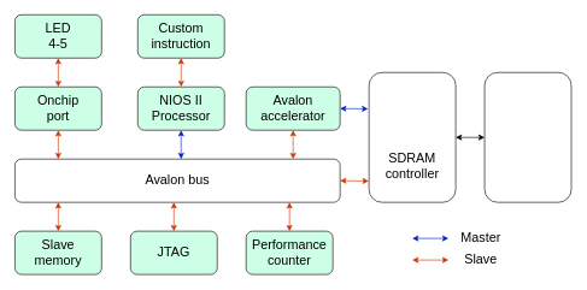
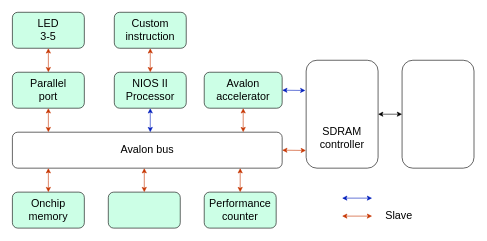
  <mxCell id="0" />
  <mxCell id="1" parent="0" />
  <mxCell id="2" value="" style="rounded=1;whiteSpace=wrap;html=1;" parent="1" vertex="1"><mxGeometry x="20" y="220" width="450" height="60" as="geometry" /></mxCell>
  <mxCell id="3" value="&lt;font style=&quot;font-size: 18px;&quot;&gt;Avalon bus&lt;/font&gt;" style="text;html=1;strokeColor=none;fillColor=none;align=center;verticalAlign=middle;whiteSpace=wrap;rounded=0;" parent="1" vertex="1"><mxGeometry x="195" y="230" width="100" height="40" as="geometry" /></mxCell>
  <mxCell id="4" value="" style="rounded=1;whiteSpace=wrap;html=1;fillColor=#CCFFE6;" parent="1" vertex="1"><mxGeometry x="190" y="120" width="120" height="60" as="geometry" /></mxCell>
  <mxCell id="5" value="&lt;font style=&quot;font-size: 18px;&quot;&gt;NIOS II Processor&lt;/font&gt;" style="text;html=1;strokeColor=none;fillColor=none;align=center;verticalAlign=middle;whiteSpace=wrap;rounded=0;" parent="1" vertex="1"><mxGeometry x="200" y="130" width="100" height="40" as="geometry" /></mxCell>
  <mxCell id="6" value="" style="endArrow=classic;startArrow=classic;html=1;rounded=0;entryX=0.5;entryY=1;entryDx=0;entryDy=0;fillColor=#0050ef;strokeColor=#001DBC;" parent="1" target="4" edge="1"><mxGeometry width="50" height="50" relative="1" as="geometry"><mxPoint x="250" y="220" as="sourcePoint" /><mxPoint x="150" y="220" as="targetPoint" /></mxGeometry></mxCell>
  <mxCell id="7" value="" style="rounded=1;whiteSpace=wrap;html=1;fillColor=#CCFFE6;" parent="1" vertex="1"><mxGeometry x="340" y="320" width="120" height="60" as="geometry" /></mxCell>
  <mxCell id="8" value="&lt;font style=&quot;font-size: 18px;&quot;&gt;Performance&lt;br&gt;counter&lt;br&gt;&lt;/font&gt;" style="text;html=1;strokeColor=none;fillColor=none;align=center;verticalAlign=middle;whiteSpace=wrap;rounded=0;" parent="1" vertex="1"><mxGeometry x="350" y="330" width="100" height="40" as="geometry" /></mxCell>
  <mxCell id="9" value="" style="endArrow=classic;startArrow=classic;html=1;rounded=0;exitX=0.5;exitY=0;exitDx=0;exitDy=0;fillColor=#fa6800;strokeColor=#C73500;" parent="1" source="7" edge="1"><mxGeometry width="50" height="50" relative="1" as="geometry"><mxPoint x="500" y="390" as="sourcePoint" /><mxPoint x="400" y="280" as="targetPoint" /></mxGeometry></mxCell>
  <mxCell id="10" value="" style="rounded=1;whiteSpace=wrap;html=1;fillColor=#CCFFE6;" parent="1" vertex="1"><mxGeometry x="180" y="320" width="120" height="60" as="geometry" /></mxCell>
  <mxCell id="11" value="" style="endArrow=classic;startArrow=classic;html=1;rounded=0;entryX=0.5;entryY=0;entryDx=0;entryDy=0;fillColor=#fa6800;strokeColor=#C73500;" parent="1" target="10" edge="1"><mxGeometry width="50" height="50" relative="1" as="geometry"><mxPoint x="240" y="280" as="sourcePoint" /><mxPoint x="300" y="400" as="targetPoint" /><Array as="points"><mxPoint x="240" y="300" /></Array></mxGeometry></mxCell>
  <mxCell id="12" value="" style="rounded=1;whiteSpace=wrap;html=1;fillColor=#CCFFE6;" parent="1" vertex="1"><mxGeometry x="190" y="20" width="120" height="60" as="geometry" /></mxCell>
  <mxCell id="13" value="" style="endArrow=classic;startArrow=classic;html=1;rounded=0;fillColor=#fa6800;strokeColor=#C73500;" parent="1" edge="1"><mxGeometry width="50" height="50" relative="1" as="geometry"><mxPoint x="250" y="120" as="sourcePoint" /><mxPoint x="250" y="80" as="targetPoint" /></mxGeometry></mxCell>
- <mxCell id="14" value="&lt;font style=&quot;font-size: 18px;&quot;&gt;JTAG&lt;/font&gt;" style="text;html=1;strokeColor=none;fillColor=none;align=center;verticalAlign=middle;whiteSpace=wrap;rounded=0;" parent="1" vertex="1"><mxGeometry x="190" y="330" width="100" height="40" as="geometry" /></mxCell>
  <mxCell id="15" value="&lt;font style=&quot;font-size: 18px;&quot;&gt;Custom&lt;br&gt;instruction&lt;br&gt;&lt;/font&gt;" style="text;html=1;strokeColor=none;fillColor=none;align=center;verticalAlign=middle;whiteSpace=wrap;rounded=0;" parent="1" vertex="1"><mxGeometry x="200" y="30" width="100" height="40" as="geometry" /></mxCell>
  <mxCell id="16" value="" style="endArrow=classic;startArrow=classic;html=1;rounded=0;fillColor=#0050ef;strokeColor=#001DBC;" edge="1" parent="1"><mxGeometry width="50" height="50" relative="1" as="geometry"><mxPoint x="620" y="330" as="sourcePoint" /><mxPoint x="570" y="330" as="targetPoint" /></mxGeometry></mxCell>
  <mxCell id="17" value="" style="endArrow=classic;startArrow=classic;html=1;rounded=0;fillColor=#fa6800;strokeColor=#C73500;" edge="1" parent="1"><mxGeometry width="50" height="50" relative="1" as="geometry"><mxPoint x="570" y="360" as="sourcePoint" /><mxPoint x="620" y="360" as="targetPoint" /></mxGeometry></mxCell>
- <mxCell id="18" value="&lt;font style=&quot;font-size: 18px;&quot;&gt;Master&lt;br&gt;&lt;/font&gt;" style="text;html=1;strokeColor=none;fillColor=none;align=center;verticalAlign=middle;whiteSpace=wrap;rounded=0;" vertex="1" parent="1"><mxGeometry x="640" y="320" width="50" height="20" as="geometry" /></mxCell>
  <mxCell id="19" value="&lt;font style=&quot;font-size: 18px;&quot;&gt;Slave&lt;br&gt;&lt;/font&gt;" style="text;html=1;strokeColor=none;fillColor=none;align=center;verticalAlign=middle;whiteSpace=wrap;rounded=0;" vertex="1" parent="1"><mxGeometry x="640" y="350" width="50" height="20" as="geometry" /></mxCell>
  <mxCell id="20" value="" style="rounded=1;whiteSpace=wrap;html=1;" vertex="1" parent="1"><mxGeometry x="510" y="100" width="120" height="180" as="geometry" /></mxCell>
  <mxCell id="21" value="&lt;font style=&quot;font-size: 18px;&quot;&gt;SDRAM&lt;br&gt;controller&lt;br&gt;&lt;/font&gt;" style="text;html=1;strokeColor=none;fillColor=none;align=center;verticalAlign=middle;whiteSpace=wrap;rounded=0;" vertex="1" parent="1"><mxGeometry x="520" y="210" width="100" height="40" as="geometry" /></mxCell>
  <mxCell id="22" value="" style="rounded=1;whiteSpace=wrap;html=1;" vertex="1" parent="1"><mxGeometry x="670" y="100" width="120" height="180" as="geometry" /></mxCell>
  <mxCell id="23" value="" style="endArrow=classic;startArrow=classic;html=1;rounded=0;fillColor=#fa6800;strokeColor=#C73500;exitX=-0.003;exitY=0.836;exitDx=0;exitDy=0;exitPerimeter=0;" edge="1" parent="1" source="20"><mxGeometry width="50" height="50" relative="1" as="geometry"><mxPoint x="651" y="180" as="sourcePoint" /><mxPoint x="470" y="250" as="targetPoint" /></mxGeometry></mxCell>
  <mxCell id="24" value="" style="endArrow=classic;startArrow=classic;html=1;rounded=0;entryX=0;entryY=0.5;entryDx=0;entryDy=0;exitX=1;exitY=0.5;exitDx=0;exitDy=0;" edge="1" parent="1" source="20" target="22"><mxGeometry width="50" height="50" relative="1" as="geometry"><mxPoint x="720" y="170" as="sourcePoint" /><mxPoint x="570" y="180" as="targetPoint" /></mxGeometry></mxCell>
  <mxCell id="25" value="" style="endArrow=classic;startArrow=classic;html=1;rounded=0;fillColor=#0050ef;strokeColor=#001DBC;entryX=1;entryY=0.5;entryDx=0;entryDy=0;exitX=-0.011;exitY=0.28;exitDx=0;exitDy=0;exitPerimeter=0;" edge="1" parent="1" source="20" target="26"><mxGeometry width="50" height="50" relative="1" as="geometry"><mxPoint x="500" y="80" as="sourcePoint" /><mxPoint x="511" y="159" as="targetPoint" /></mxGeometry></mxCell>
  <mxCell id="26" value="" style="rounded=1;whiteSpace=wrap;html=1;fillColor=#CCFFE6;" vertex="1" parent="1"><mxGeometry x="340" y="120" width="130" height="60" as="geometry" /></mxCell>
  <mxCell id="27" value="&lt;font style=&quot;font-size: 18px;&quot;&gt;Avalon&lt;br&gt;accelerator&lt;br&gt;&lt;/font&gt;" style="text;html=1;strokeColor=none;fillColor=none;align=center;verticalAlign=middle;whiteSpace=wrap;rounded=0;" vertex="1" parent="1"><mxGeometry x="355" y="130" width="100" height="40" as="geometry" /></mxCell>
  <mxCell id="28" value="" style="endArrow=classic;startArrow=classic;html=1;rounded=0;entryX=0.5;entryY=1;entryDx=0;entryDy=0;fillColor=#e51400;strokeColor=#C73500;" edge="1" parent="1" target="26"><mxGeometry width="50" height="50" relative="1" as="geometry"><mxPoint x="405" y="220" as="sourcePoint" /><mxPoint x="310" y="220" as="targetPoint" /><Array as="points"><mxPoint x="405" y="200" /></Array></mxGeometry></mxCell>
  <mxCell id="29" value="" style="rounded=1;whiteSpace=wrap;html=1;fillColor=#CCFFE6;" vertex="1" parent="1"><mxGeometry x="20" y="20" width="120" height="60" as="geometry" /></mxCell>
  <mxCell id="30" value="" style="endArrow=classic;startArrow=classic;html=1;rounded=0;fillColor=#fa6800;strokeColor=#C73500;" edge="1" parent="1"><mxGeometry width="50" height="50" relative="1" as="geometry"><mxPoint x="80" y="120" as="sourcePoint" /><mxPoint x="80" y="80" as="targetPoint" /></mxGeometry></mxCell>
- <mxCell id="31" value="&lt;font style=&quot;font-size: 18px;&quot;&gt;LED&lt;br&gt;4-5&lt;br&gt;&lt;/font&gt;" style="text;html=1;strokeColor=none;fillColor=none;align=center;verticalAlign=middle;whiteSpace=wrap;rounded=0;" vertex="1" parent="1"><mxGeometry x="30" y="30" width="100" height="40" as="geometry" /></mxCell>
+ <mxCell id="31" value="&lt;font style=&quot;font-size: 18px;&quot;&gt;LED&lt;br&gt;3-5&lt;br&gt;&lt;/font&gt;" style="text;html=1;strokeColor=none;fillColor=none;align=center;verticalAlign=middle;whiteSpace=wrap;rounded=0;" vertex="1" parent="1"><mxGeometry x="30" y="30" width="100" height="40" as="geometry" /></mxCell>
  <mxCell id="32" value="" style="rounded=1;whiteSpace=wrap;html=1;fillColor=#CCFFE6;" vertex="1" parent="1"><mxGeometry x="20" y="120" width="120" height="60" as="geometry" /></mxCell>
- <mxCell id="33" value="&lt;font style=&quot;font-size: 18px;&quot;&gt;Onchip&lt;br&gt;port&lt;br&gt;&lt;/font&gt;" style="text;html=1;strokeColor=none;fillColor=none;align=center;verticalAlign=middle;whiteSpace=wrap;rounded=0;" vertex="1" parent="1"><mxGeometry x="30" y="130" width="100" height="40" as="geometry" /></mxCell>
+ <mxCell id="33" value="&lt;font style=&quot;font-size: 18px;&quot;&gt;Parallel&lt;br&gt;port&lt;br&gt;&lt;/font&gt;" style="text;html=1;strokeColor=none;fillColor=none;align=center;verticalAlign=middle;whiteSpace=wrap;rounded=0;" vertex="1" parent="1"><mxGeometry x="30" y="130" width="100" height="40" as="geometry" /></mxCell>
  <mxCell id="34" value="" style="endArrow=classic;startArrow=classic;html=1;rounded=0;fillColor=#fa6800;strokeColor=#C73500;exitX=0.5;exitY=1;exitDx=0;exitDy=0;" edge="1" parent="1" source="32"><mxGeometry width="50" height="50" relative="1" as="geometry"><mxPoint x="70" y="220" as="sourcePoint" /><mxPoint x="80" y="220" as="targetPoint" /></mxGeometry></mxCell>
  <mxCell id="35" value="" style="rounded=1;whiteSpace=wrap;html=1;fillColor=#CCFFE6;" vertex="1" parent="1"><mxGeometry x="20" y="320" width="120" height="60" as="geometry" /></mxCell>
  <mxCell id="36" value="" style="endArrow=classic;startArrow=classic;html=1;rounded=0;entryX=0.5;entryY=0;entryDx=0;entryDy=0;fillColor=#fa6800;strokeColor=#C73500;" edge="1" parent="1" target="35"><mxGeometry width="50" height="50" relative="1" as="geometry"><mxPoint x="80" y="280" as="sourcePoint" /><mxPoint x="140" y="400" as="targetPoint" /><Array as="points"><mxPoint x="80" y="300" /></Array></mxGeometry></mxCell>
- <mxCell id="37" value="&lt;font style=&quot;font-size: 18px;&quot;&gt;Slave&lt;br&gt;memory&lt;br&gt;&lt;/font&gt;" style="text;html=1;strokeColor=none;fillColor=none;align=center;verticalAlign=middle;whiteSpace=wrap;rounded=0;" vertex="1" parent="1"><mxGeometry x="30" y="330" width="100" height="40" as="geometry" /></mxCell>
+ <mxCell id="37" value="&lt;font style=&quot;font-size: 18px;&quot;&gt;Onchip&lt;br&gt;memory&lt;br&gt;&lt;/font&gt;" style="text;html=1;strokeColor=none;fillColor=none;align=center;verticalAlign=middle;whiteSpace=wrap;rounded=0;" vertex="1" parent="1"><mxGeometry x="30" y="330" width="100" height="40" as="geometry" /></mxCell>
